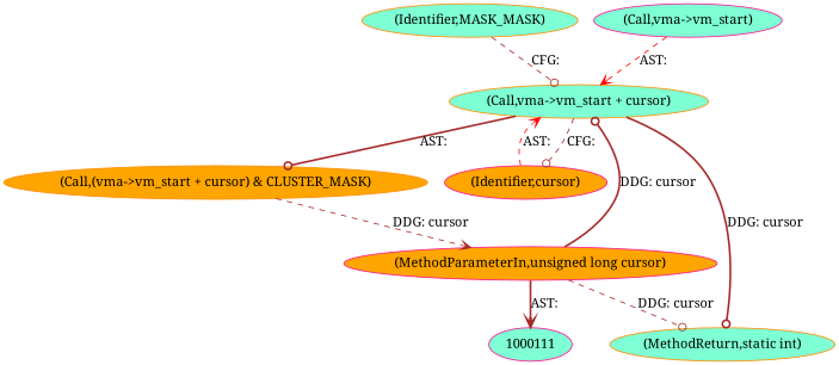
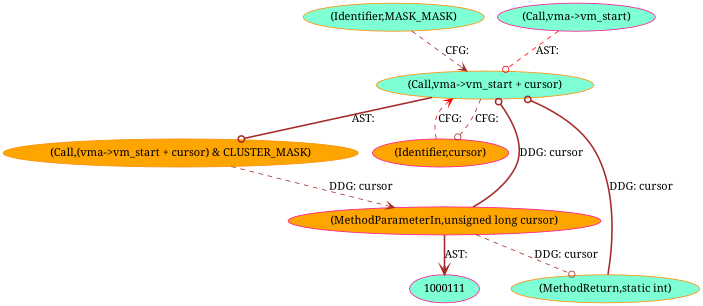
  digraph {
    fontname="Noto Serif"
    node [color=darkorange fillcolor=aquamarine fontname="Noto Serif" style=filled]
    edge [arrowhead=odot color=brown fontname="Noto Serif" style=dashed]
    n1 [label="(Call,vma->vm_start + cursor)"]
    n2 [fillcolor=orange label="(Call,(vma->vm_start + cursor) & CLUSTER_MASK)"]
    n3 [color=deeppink fillcolor=orange label="(Identifier,cursor)"]
    n4 [label="(MethodReturn,static int)"]
    n5 [color=deeppink fillcolor=orange label="(MethodParameterIn,unsigned long cursor)"]
    1000111 [color=deeppink]
    n7 [label="(Identifier,MASK_MASK)"]
    n8 [color=deeppink label="(Call,vma->vm_start)"]
    n1 -> n2 [label="AST: " style=bold]
    n1 -> n3 [label="CFG: "]
-   n1 -> n4 [label="DDG: cursor" style=bold]
+   n4 -> n1 [label="DDG: cursor" style=bold]
    n2 -> n5 [arrowhead=vee label="DDG: cursor"]
-   n3 -> n1 [arrowhead=vee color=red label="AST: "]
+   n3 -> n1 [arrowhead=vee color=red label="CFG: "]
    n5 -> n1 [label="DDG: cursor" style=bold]
    n5 -> n4 [label="DDG: cursor"]
    n5 -> 1000111 [arrowhead=vee label="AST: " style=bold]
-   n7 -> n1 [label="CFG: "]
-   n8 -> n1 [arrowhead=vee color=red label="AST: "]
+   n7 -> n1 [arrowhead=vee label="CFG: "]
+   n8 -> n1 [color=red label="AST: "]
  }
